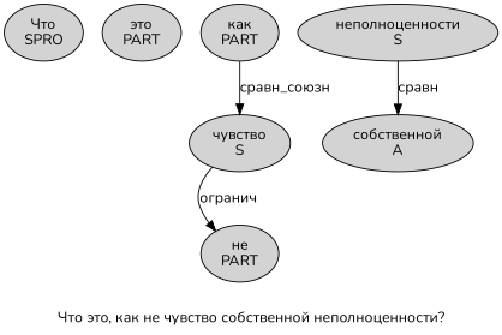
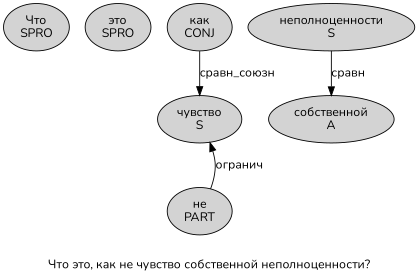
  digraph {
    fontname=Nunito
    label="Что это, как не чувство собственной неполноценности?"
    node [fillcolor=lightgray fontname=Nunito penwidth=1 shape=ellipse style=filled]
    edge [fontname=Nunito]
    n1 [label="Что\nSPRO"]
-   n2 [label="это\nPART"]
-   n3 [label="как\nPART"]
+   n2 [label="это\nSPRO"]
+   n3 [label="как\nCONJ"]
    n4 [label="чувство\nS"]
    n5 [label="не\nPART"]
    n6 [label="неполноценности\nS"]
    n7 [label="собственной\nA"]
    n3 -> n4 [label="сравн_союзн"]
-   n4 -> n5 [label="огранич"]
+   n5 -> n4 [label="огранич"]
    n6 -> n7 [label="сравн"]
  }
